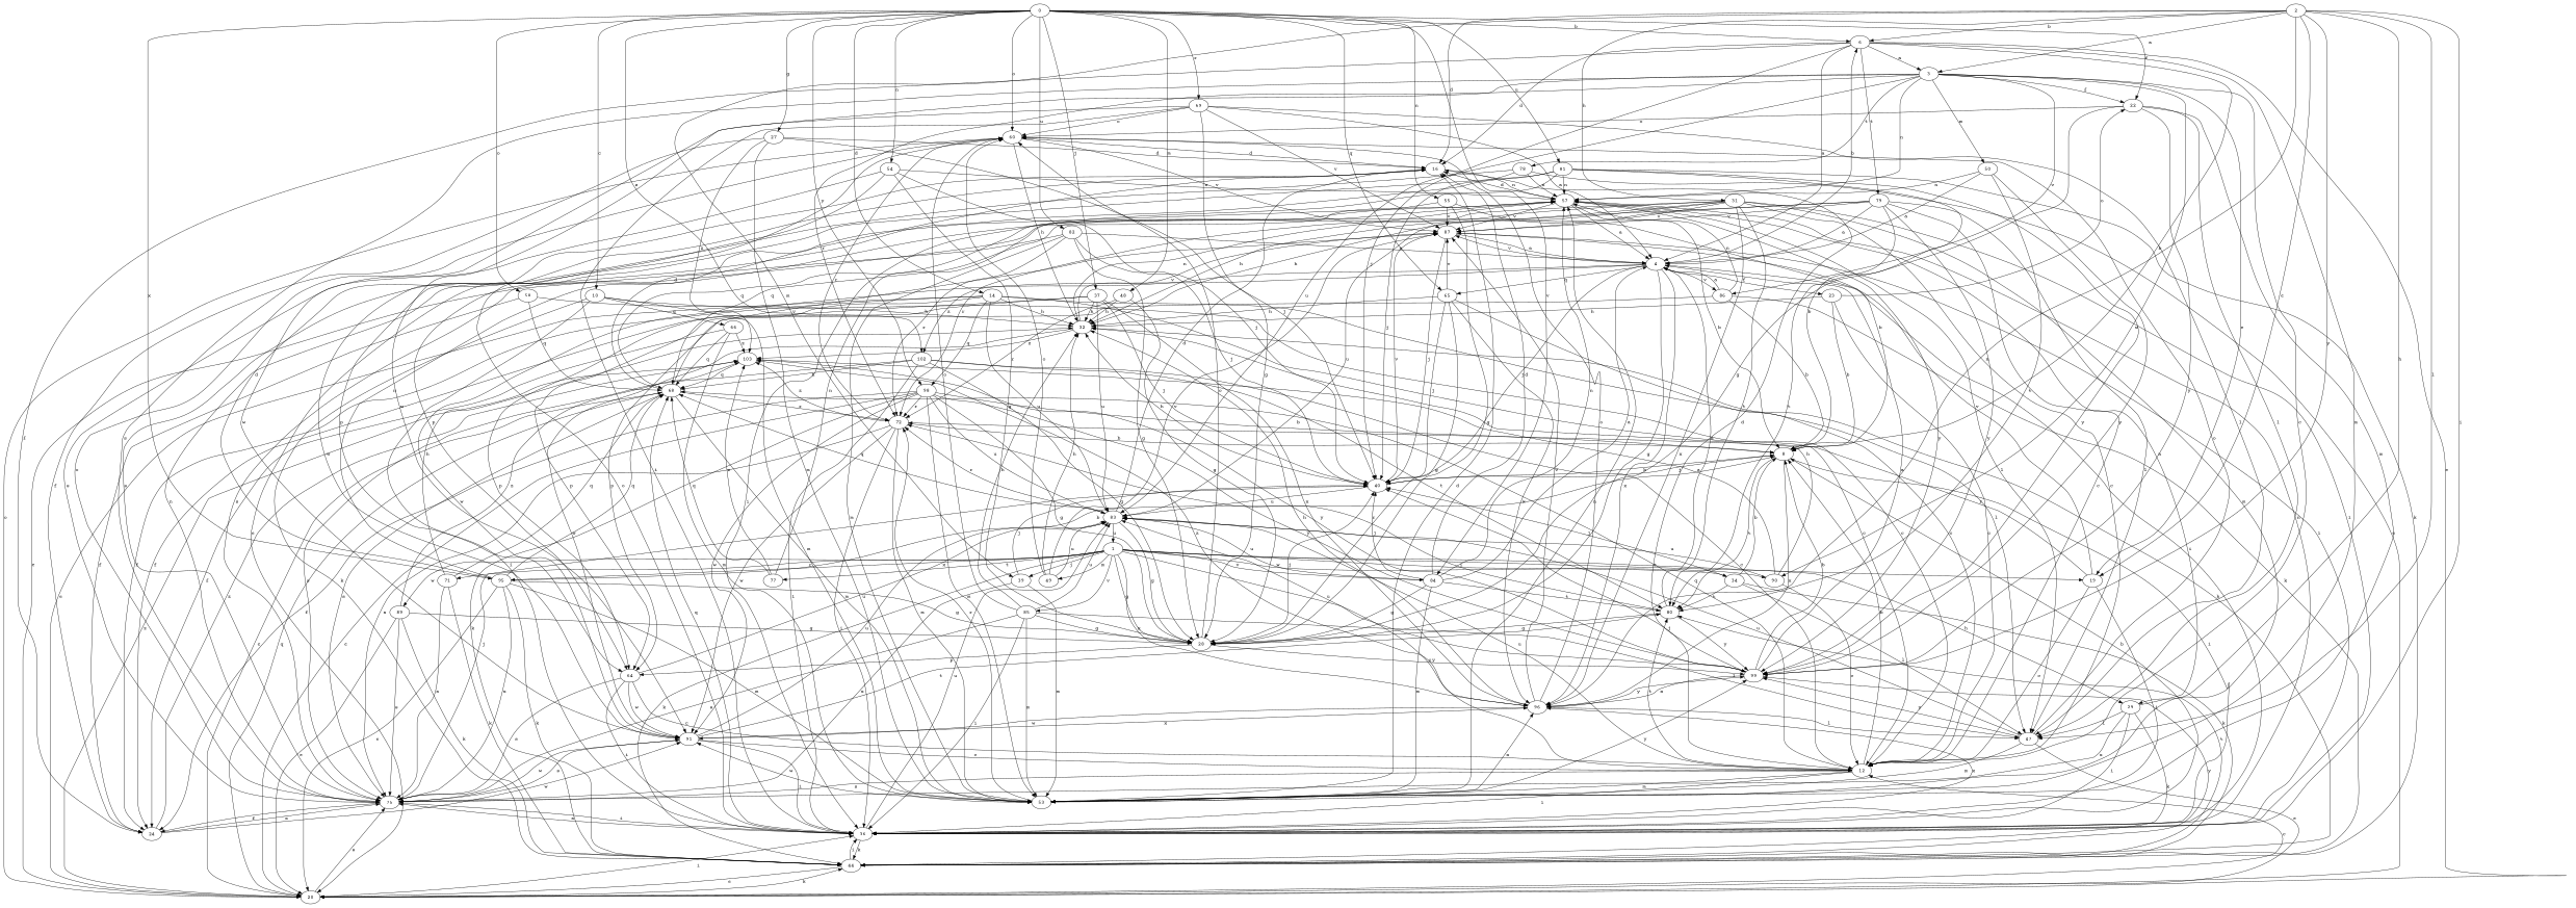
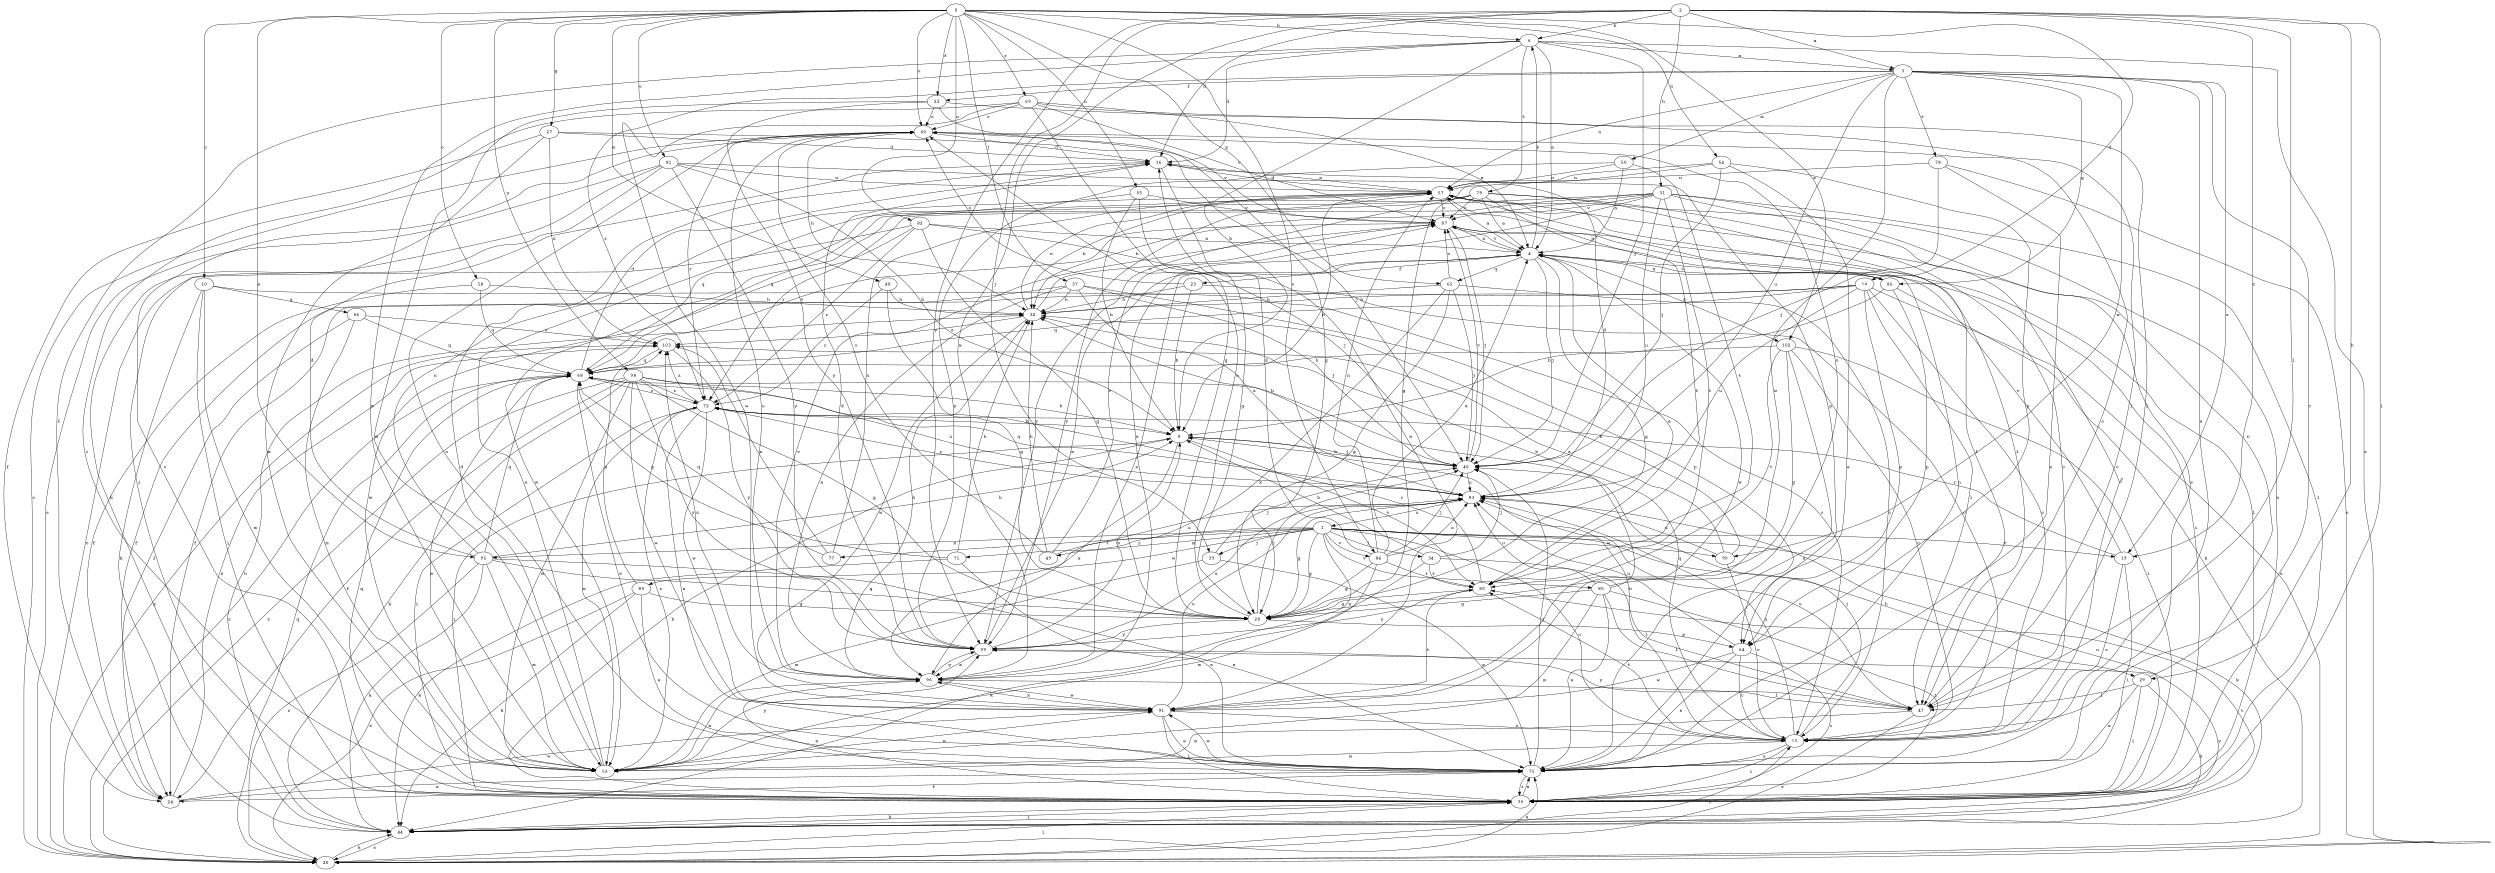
  strict digraph {
    fontname="Courier Prime"
    node [fontname="Courier Prime"]
    edge [fontname="Courier Prime"]
    0
    6
    10
    14
    22
    27
    37
    48
    54
    55
    58
    60
    65
    69
    81
    82
    84
    95
    98
    102
    3
    16
    4
    40
    8
    20
    24
    53
    79
    12
    44
    36
    66
    83
    47
    68
    32
    64
    28
    99
    103
    96
    39
    75
    72
    57
    87
    91
    80
    1
    19
    29
    34
    49
    71
    77
    85
    89
    90
    2
    31
    50
    78
    86
    23
    0 -> 6 [label=b]
    0 -> 10 [label=c]
    0 -> 14 [label=d]
    0 -> 22 [label=f]
    0 -> 27 [label=g]
    0 -> 37 [label=j]
    0 -> 48 [label=m]
    0 -> 54 [label=n]
    0 -> 55 [label=n]
    0 -> 58 [label=o]
    0 -> 60 [label=o]
    0 -> 65 [label=q]
    0 -> 69 [label=r]
    0 -> 81 [label=u]
    0 -> 82 [label=u]
    0 -> 84 [label=v]
    0 -> 95 [label=x]
    0 -> 98 [label=y]
    0 -> 102 [label=z]
    6 -> 3 [label=a]
    6 -> 16 [label=d]
    6 -> 4 [label=a]
    6 -> 40 [label=j]
    6 -> 8 [label=b]
    6 -> 20 [label=e]
    6 -> 24 [label=f]
    6 -> 53 [label=m]
    6 -> 79 [label=t]
    10 -> 53 [label=m]
    10 -> 12 [label=c]
    10 -> 44 [label=k]
    10 -> 36 [label=i]
    10 -> 66 [label=q]
    14 -> 20 [label=e]
    14 -> 24 [label=f]
    14 -> 12 [label=c]
    14 -> 83 [label=u]
    14 -> 47 [label=l]
-   14 -> 98 [label=q]
+   14 -> 68 [label=q]
    14 -> 32 [label=h]
    14 -> 64 [label=p]
    22 -> 60 [label=o]
    22 -> 53 [label=m]
    22 -> 47 [label=l]
    22 -> 28 [label=g]
    22 -> 99 [label=y]
    27 -> 16 [label=d]
    27 -> 40 [label=j]
    27 -> 24 [label=f]
    27 -> 53 [label=m]
    27 -> 103 [label=z]
    37 -> 40 [label=j]
    37 -> 24 [label=f]
    37 -> 83 [label=u]
    37 -> 32 [label=h]
    37 -> 64 [label=p]
    37 -> 96 [label=x]
    48 -> 32 [label=h]
    48 -> 28 [label=g]
    48 -> 72 [label=r]
    54 -> 40 [label=j]
    54 -> 64 [label=p]
    54 -> 28 [label=g]
    54 -> 75 [label=s]
    54 -> 57 [label=n]
    55 -> 8 [label=b]
    55 -> 68 [label=q]
    55 -> 28 [label=g]
    55 -> 87 [label=v]
    58 -> 24 [label=f]
    58 -> 68 [label=q]
    58 -> 32 [label=h]
    60 -> 16 [label=d]
    60 -> 32 [label=h]
    60 -> 72 [label=r]
    60 -> 87 [label=v]
    65 -> 40 [label=j]
    65 -> 12 [label=c]
    65 -> 32 [label=h]
    65 -> 28 [label=g]
    65 -> 96 [label=x]
    65 -> 87 [label=v]
    69 -> 60 [label=o]
    69 -> 4 [label=a]
    69 -> 36 [label=i]
    69 -> 47 [label=l]
    69 -> 28 [label=g]
    69 -> 87 [label=v]
    69 -> 91 [label=w]
    81 -> 8 [label=b]
    81 -> 20 [label=e]
    81 -> 44 [label=k]
    81 -> 36 [label=i]
    81 -> 64 [label=p]
    81 -> 99 [label=y]
    81 -> 57 [label=n]
    82 -> 4 [label=a]
    82 -> 40 [label=j]
    82 -> 20 [label=e]
    82 -> 53 [label=m]
    82 -> 28 [label=g]
    82 -> 72 [label=r]
    84 -> 16 [label=d]
    84 -> 4 [label=a]
    84 -> 40 [label=j]
    84 -> 53 [label=m]
    84 -> 83 [label=u]
    84 -> 28 [label=g]
    84 -> 57 [label=n]
    84 -> 80 [label=t]
    95 -> 16 [label=d]
    95 -> 8 [label=b]
    95 -> 20 [label=e]
    95 -> 53 [label=m]
    95 -> 44 [label=k]
    95 -> 68 [label=q]
    95 -> 28 [label=g]
    95 -> 75 [label=s]
    95 -> 57 [label=n]
    98 -> 8 [label=b]
    98 -> 20 [label=e]
    98 -> 24 [label=f]
    98 -> 53 [label=m]
    98 -> 44 [label=k]
    98 -> 83 [label=u]
    98 -> 28 [label=g]
    98 -> 99 [label=y]
    98 -> 72 [label=r]
    98 -> 91 [label=w]
    102 -> 12 [label=c]
    102 -> 36 [label=i]
    102 -> 68 [label=h]
    102 -> 28 [label=g]
    102 -> 75 [label=s]
    102 -> 80 [label=t]
    3 -> 22 [label=f]
    3 -> 12 [label=c]
    3 -> 83 [label=u]
    3 -> 75 [label=s]
    3 -> 72 [label=r]
    3 -> 57 [label=n]
    3 -> 91 [label=w]
    3 -> 19 [label=e]
    3 -> 90 [label=w]
    3 -> 50 [label=m]
    3 -> 78 [label=t]
-   3 -> 86 [label=v]
+   3 -> 86 [label=g]
    16 -> 57 [label=n]
    16 -> 91 [label=w]
    4 -> 6 [label=b]
    4 -> 65 [label=q]
    4 -> 102 [label=z]
    4 -> 40 [label=j]
    4 -> 36 [label=i]
    4 -> 28 [label=g]
    4 -> 96 [label=x]
    4 -> 87 [label=v]
    4 -> 91 [label=w]
    4 -> 86 [label=v]
    4 -> 23 [label=f]
    40 -> 8 [label=b]
    40 -> 83 [label=u]
    40 -> 32 [label=h]
    40 -> 87 [label=v]
    8 -> 40 [label=j]
    8 -> 36 [label=i]
    8 -> 96 [label=x]
    8 -> 80 [label=t]
    20 -> 60 [label=o]
    20 -> 12 [label=c]
    20 -> 44 [label=k]
    20 -> 36 [label=i]
    20 -> 68 [label=q]
    20 -> 103 [label=z]
    20 -> 75 [label=s]
    24 -> 103 [label=z]
    24 -> 75 [label=s]
    24 -> 91 [label=w]
    53 -> 16 [label=d]
    53 -> 99 [label=y]
    53 -> 96 [label=x]
    53 -> 72 [label=r]
    53 -> 57 [label=n]
    53 -> 91 [label=w]
    79 -> 4 [label=a]
    79 -> 12 [label=c]
    79 -> 47 [label=l]
    79 -> 68 [label=q]
    79 -> 32 [label=h]
    79 -> 99 [label=y]
    79 -> 87 [label=v]
    79 -> 80 [label=t]
    12 -> 40 [label=j]
    12 -> 8 [label=b]
    12 -> 53 [label=m]
    12 -> 36 [label=i]
    12 -> 83 [label=u]
    12 -> 68 [label=q]
    12 -> 75 [label=s]
    12 -> 80 [label=t]
    44 -> 20 [label=e]
    44 -> 36 [label=i]
    44 -> 32 [label=h]
    44 -> 99 [label=y]
    44 -> 80 [label=t]
    36 -> 60 [label=o]
    36 -> 8 [label=b]
    36 -> 44 [label=k]
    36 -> 83 [label=u]
    36 -> 68 [label=q]
    36 -> 96 [label=x]
    36 -> 75 [label=s]
    36 -> 57 [label=n]
    66 -> 24 [label=f]
    66 -> 53 [label=m]
    66 -> 68 [label=q]
    66 -> 103 [label=z]
    83 -> 16 [label=d]
    83 -> 68 [label=q]
    83 -> 28 [label=g]
    83 -> 72 [label=r]
    83 -> 1 [label=u]
    47 -> 60 [label=o]
    47 -> 20 [label=e]
    47 -> 53 [label=m]
    47 -> 83 [label=u]
    47 -> 99 [label=y]
    68 -> 16 [label=d]
    68 -> 20 [label=e]
    68 -> 53 [label=m]
    68 -> 75 [label=s]
    68 -> 72 [label=r]
    68 -> 87 [label=v]
    32 -> 103 [label=z]
    32 -> 57 [label=n]
    32 -> 87 [label=v]
    32 -> 91 [label=w]
    64 -> 12 [label=c]
    64 -> 36 [label=i]
    64 -> 83 [label=u]
    64 -> 75 [label=s]
    64 -> 91 [label=w]
    28 -> 60 [label=o]
    28 -> 40 [label=j]
    28 -> 64 [label=p]
    28 -> 99 [label=y]
    99 -> 16 [label=d]
    99 -> 4 [label=a]
    99 -> 8 [label=b]
    99 -> 83 [label=u]
    99 -> 96 [label=x]
    103 -> 68 [label=q]
    103 -> 99 [label=y]
    96 -> 60 [label=o]
    96 -> 47 [label=l]
    96 -> 32 [label=h]
    96 -> 99 [label=y]
    96 -> 103 [label=z]
    96 -> 87 [label=v]
    96 -> 91 [label=w]
    39 -> 40 [label=j]
    39 -> 53 [label=m]
    39 -> 75 [label=s]
    75 -> 60 [label=o]
    75 -> 40 [label=j]
    75 -> 24 [label=f]
    75 -> 36 [label=i]
    75 -> 57 [label=n]
    75 -> 91 [label=w]
    72 -> 8 [label=b]
    72 -> 53 [label=m]
    72 -> 36 [label=i]
    72 -> 103 [label=z]
    72 -> 75 [label=s]
    72 -> 91 [label=w]
    57 -> 16 [label=d]
    57 -> 4 [label=a]
    57 -> 8 [label=b]
    57 -> 47 [label=l]
    57 -> 99 [label=y]
    57 -> 87 [label=v]
    87 -> 4 [label=a]
    87 -> 40 [label=j]
    87 -> 36 [label=i]
    91 -> 12 [label=c]
    91 -> 36 [label=i]
    91 -> 83 [label=u]
    91 -> 96 [label=x]
    91 -> 75 [label=s]
    91 -> 80 [label=t]
    80 -> 4 [label=a]
    80 -> 28 [label=g]
    80 -> 99 [label=y]
    80 -> 72 [label=r]
    1 -> 84 [label=v]
    1 -> 95 [label=x]
    1 -> 12 [label=c]
    1 -> 44 [label=k]
    1 -> 28 [label=g]
    1 -> 96 [label=x]
    1 -> 39 [label=j]
    1 -> 19 [label=e]
    1 -> 29 [label=h]
    1 -> 34 [label=i]
    1 -> 49 [label=m]
    1 -> 71 [label=r]
    1 -> 77 [label=t]
    1 -> 85 [label=v]
    1 -> 89 [label=w]
    1 -> 90 [label=w]
    19 -> 12 [label=c]
    19 -> 36 [label=i]
    19 -> 72 [label=r]
    19 -> 87 [label=v]
    29 -> 44 [label=k]
    29 -> 36 [label=i]
    29 -> 47 [label=l]
    29 -> 75 [label=s]
    29 -> 57 [label=n]
    34 -> 40 [label=j]
    34 -> 8 [label=b]
    34 -> 44 [label=k]
    34 -> 47 [label=l]
    34 -> 80 [label=t]
    49 -> 60 [label=o]
    49 -> 83 [label=u]
    49 -> 32 [label=h]
    49 -> 87 [label=v]
    71 -> 44 [label=k]
    71 -> 68 [label=q]
    71 -> 32 [label=h]
    71 -> 75 [label=s]
    77 -> 68 [label=q]
    77 -> 103 [label=z]
    77 -> 57 [label=n]
    85 -> 60 [label=o]
    85 -> 53 [label=m]
    85 -> 36 [label=i]
    85 -> 83 [label=u]
    85 -> 47 [label=l]
    85 -> 32 [label=h]
    85 -> 28 [label=g]
    85 -> 75 [label=s]
    89 -> 20 [label=e]
    89 -> 44 [label=k]
    89 -> 28 [label=g]
    89 -> 103 [label=z]
    89 -> 75 [label=s]
    90 -> 12 [label=c]
    90 -> 83 [label=u]
    90 -> 32 [label=h]
    90 -> 103 [label=z]
    2 -> 6 [label=b]
    2 -> 3 [label=a]
    2 -> 16 [label=d]
    2 -> 36 [label=i]
    2 -> 47 [label=l]
    2 -> 99 [label=y]
    2 -> 96 [label=x]
-   2 -> 39 [label=m]
+   2 -> 39 [label=j]
    2 -> 19 [label=e]
    2 -> 29 [label=h]
    2 -> 31 [label=h]
    31 -> 53 [label=m]
    31 -> 12 [label=c]
    31 -> 36 [label=i]
    31 -> 83 [label=u]
    31 -> 32 [label=h]
    31 -> 96 [label=x]
    31 -> 75 [label=s]
    31 -> 72 [label=r]
    31 -> 87 [label=v]
    31 -> 80 [label=t]
    50 -> 4 [label=a]
    50 -> 99 [label=y]
    50 -> 57 [label=n]
    50 -> 80 [label=t]
    78 -> 40 [label=j]
    78 -> 20 [label=e]
    78 -> 75 [label=s]
    78 -> 57 [label=n]
    86 -> 4 [label=a]
    86 -> 8 [label=b]
    86 -> 44 [label=k]
    86 -> 64 [label=p]
    86 -> 57 [label=n]
-   23 -> 22 [label=o]
+   23 -> 60 [label=o]
    23 -> 8 [label=b]
    23 -> 12 [label=c]
    23 -> 32 [label=h]
  }
